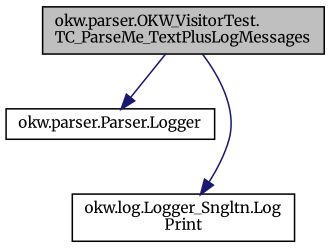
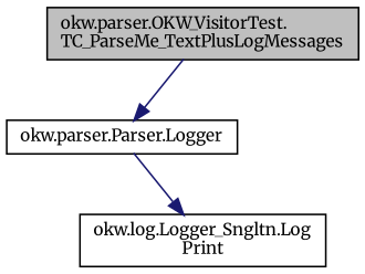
  digraph {
    fontname=Merriweather
    rankdir=TB
    node [color=black fillcolor=white fontname=Merriweather fontsize=10 shape=record style=filled]
    edge [color=midnightblue fontname=Merriweather fontsize=10 labelfontname=Helvetica labelfontsize=10 style=solid]
    n1 [fillcolor=grey75 fontcolor=black height=0.2 label="okw.parser.OKW_VisitorTest.\lTC_ParseMe_TextPlusLogMessages" width=0.4]
    n2 [height=0.2 label="okw.parser.Parser.Logger" width=0.4]
    n3 [height=0.2 label="okw.log.Logger_Sngltn.Log\lPrint" width=0.4]
    n1 -> n2
-   n1 -> n3
+   n2 -> n3
  }
